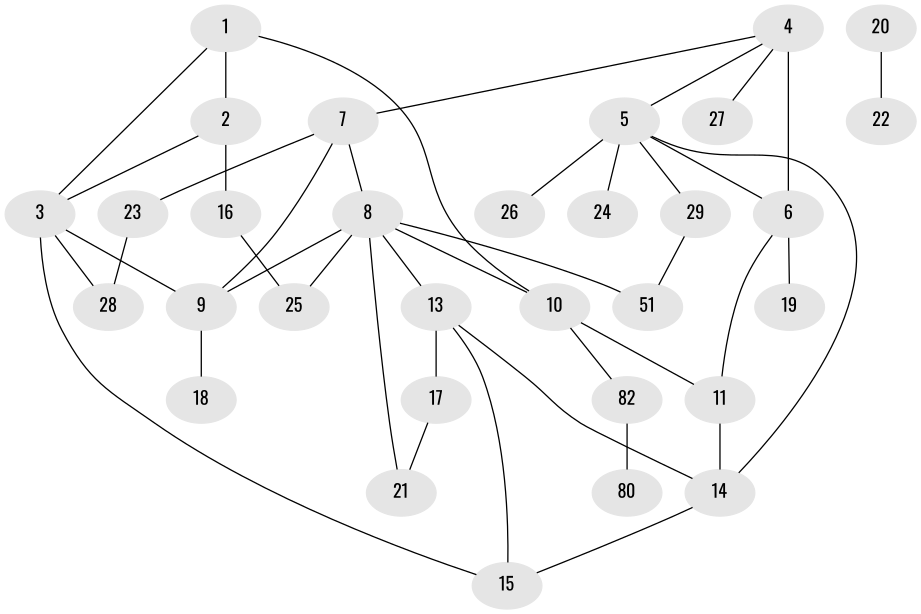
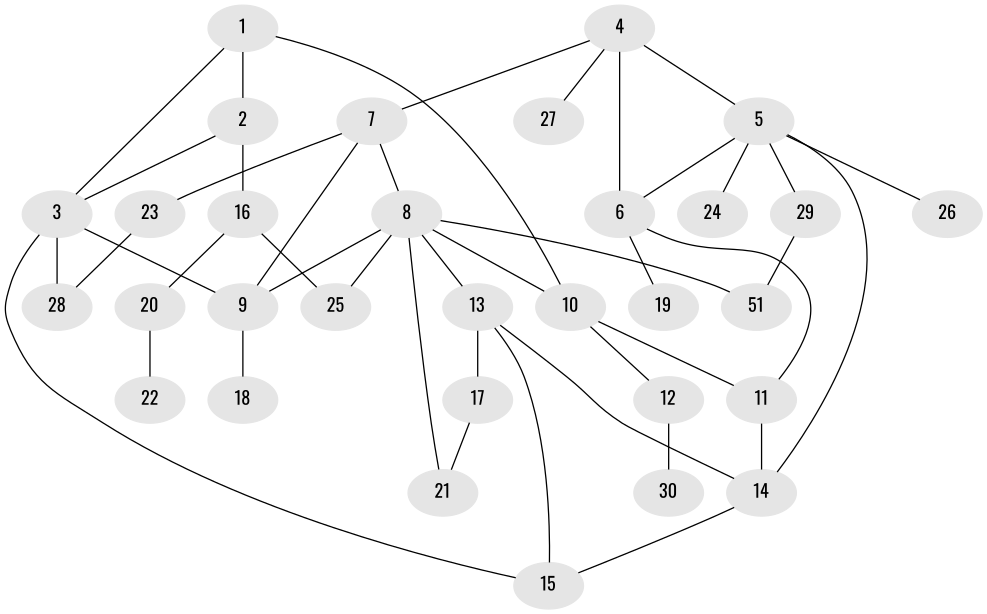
  graph {
    fontname=Oswald
    node [color=gray90 fontname=Oswald style=filled]
    edge [fontname=Oswald weight=1.0]
    1
    2
    3
    10
    16
    9
    15
    28
    11
-   12 [label=82]
+   12
    25
    20
    6
    19
    18
    4
    5
    7
    27
    14
    24
    26
    29
    8
    23
    n26 [label=51]
    13
    21
    17
-   30 [label=80]
+   30
    22
    1 -- 2
    1 -- 3
    1 -- 10
    2 -- 3
    2 -- 16 [weight=2.0]
    3 -- 9
    3 -- 15
    3 -- 28
    10 -- 11
    10 -- 12 [weight=2.0]
    16 -- 25
+   16 -- 20
    9 -- 18 [weight=5.0]
    11 -- 14 [weight=2.0]
    12 -- 30
    20 -- 22
    6 -- 11
    6 -- 19
    4 -- 6 [weight=5.0]
    4 -- 5
    4 -- 7
    4 -- 27
    5 -- 6
    5 -- 14
    5 -- 24
    5 -- 26
    5 -- 29
    7 -- 9
    7 -- 8
    7 -- 23
    14 -- 15
    29 -- n26
    8 -- 10
    8 -- 9
    8 -- 25
    8 -- n26
    8 -- 13
    8 -- 21
    23 -- 28 [weight=2.0]
    13 -- 15
    13 -- 14
    13 -- 17 [weight=3.0]
    17 -- 21
  }
